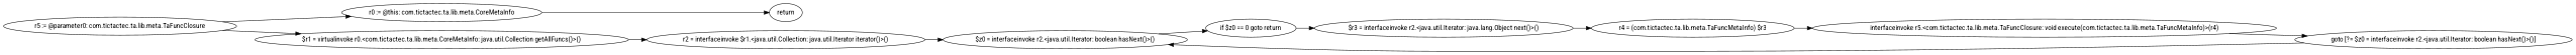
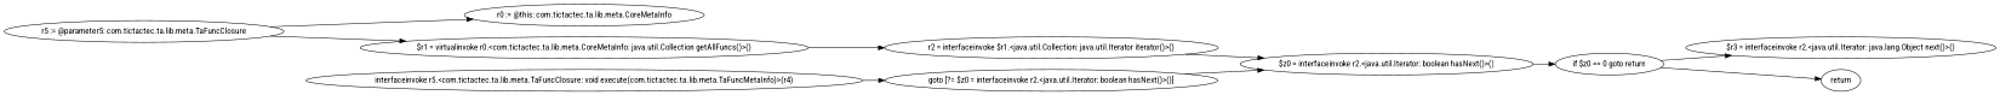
  digraph {
    fontname="Roboto Condensed"
    rankdir=LR
    node [fontname="Roboto Condensed"]
    edge [fontname="Roboto Condensed"]
-   "r5 := @parameter0: com.tictactec.ta.lib.meta.TaFuncClosure"
+   "r5 := @parameter0: com.tictactec.ta.lib.meta.TaFuncClosure" [label="r5 := @parameter5: com.tictactec.ta.lib.meta.TaFuncClosure"]
    "r0 := @this: com.tictactec.ta.lib.meta.CoreMetaInfo"
    "$r1 = virtualinvoke r0.<com.tictactec.ta.lib.meta.CoreMetaInfo: java.util.Collection getAllFuncs()>()"
    "r2 = interfaceinvoke $r1.<java.util.Collection: java.util.Iterator iterator()>()"
    "$z0 = interfaceinvoke r2.<java.util.Iterator: boolean hasNext()>()"
    "if $z0 == 0 goto return"
    "$r3 = interfaceinvoke r2.<java.util.Iterator: java.lang.Object next()>()"
    return
-   "r4 = (com.tictactec.ta.lib.meta.TaFuncMetaInfo) $r3"
    "interfaceinvoke r5.<com.tictactec.ta.lib.meta.TaFuncClosure: void execute(com.tictactec.ta.lib.meta.TaFuncMetaInfo)>(r4)"
    "goto [?= $z0 = interfaceinvoke r2.<java.util.Iterator: boolean hasNext()>()]"
    "r5 := @parameter0: com.tictactec.ta.lib.meta.TaFuncClosure" -> "r0 := @this: com.tictactec.ta.lib.meta.CoreMetaInfo"
    "r5 := @parameter0: com.tictactec.ta.lib.meta.TaFuncClosure" -> "$r1 = virtualinvoke r0.<com.tictactec.ta.lib.meta.CoreMetaInfo: java.util.Collection getAllFuncs()>()"
    "$r1 = virtualinvoke r0.<com.tictactec.ta.lib.meta.CoreMetaInfo: java.util.Collection getAllFuncs()>()" -> "r2 = interfaceinvoke $r1.<java.util.Collection: java.util.Iterator iterator()>()"
    "r2 = interfaceinvoke $r1.<java.util.Collection: java.util.Iterator iterator()>()" -> "$z0 = interfaceinvoke r2.<java.util.Iterator: boolean hasNext()>()"
    "$z0 = interfaceinvoke r2.<java.util.Iterator: boolean hasNext()>()" -> "if $z0 == 0 goto return"
    "if $z0 == 0 goto return" -> "$r3 = interfaceinvoke r2.<java.util.Iterator: java.lang.Object next()>()"
-   "r0 := @this: com.tictactec.ta.lib.meta.CoreMetaInfo" -> return
-   "$r3 = interfaceinvoke r2.<java.util.Iterator: java.lang.Object next()>()" -> "r4 = (com.tictactec.ta.lib.meta.TaFuncMetaInfo) $r3"
-   "r4 = (com.tictactec.ta.lib.meta.TaFuncMetaInfo) $r3" -> "interfaceinvoke r5.<com.tictactec.ta.lib.meta.TaFuncClosure: void execute(com.tictactec.ta.lib.meta.TaFuncMetaInfo)>(r4)"
+   "if $z0 == 0 goto return" -> return
    "interfaceinvoke r5.<com.tictactec.ta.lib.meta.TaFuncClosure: void execute(com.tictactec.ta.lib.meta.TaFuncMetaInfo)>(r4)" -> "goto [?= $z0 = interfaceinvoke r2.<java.util.Iterator: boolean hasNext()>()]"
    "goto [?= $z0 = interfaceinvoke r2.<java.util.Iterator: boolean hasNext()>()]" -> "$z0 = interfaceinvoke r2.<java.util.Iterator: boolean hasNext()>()"
  }
